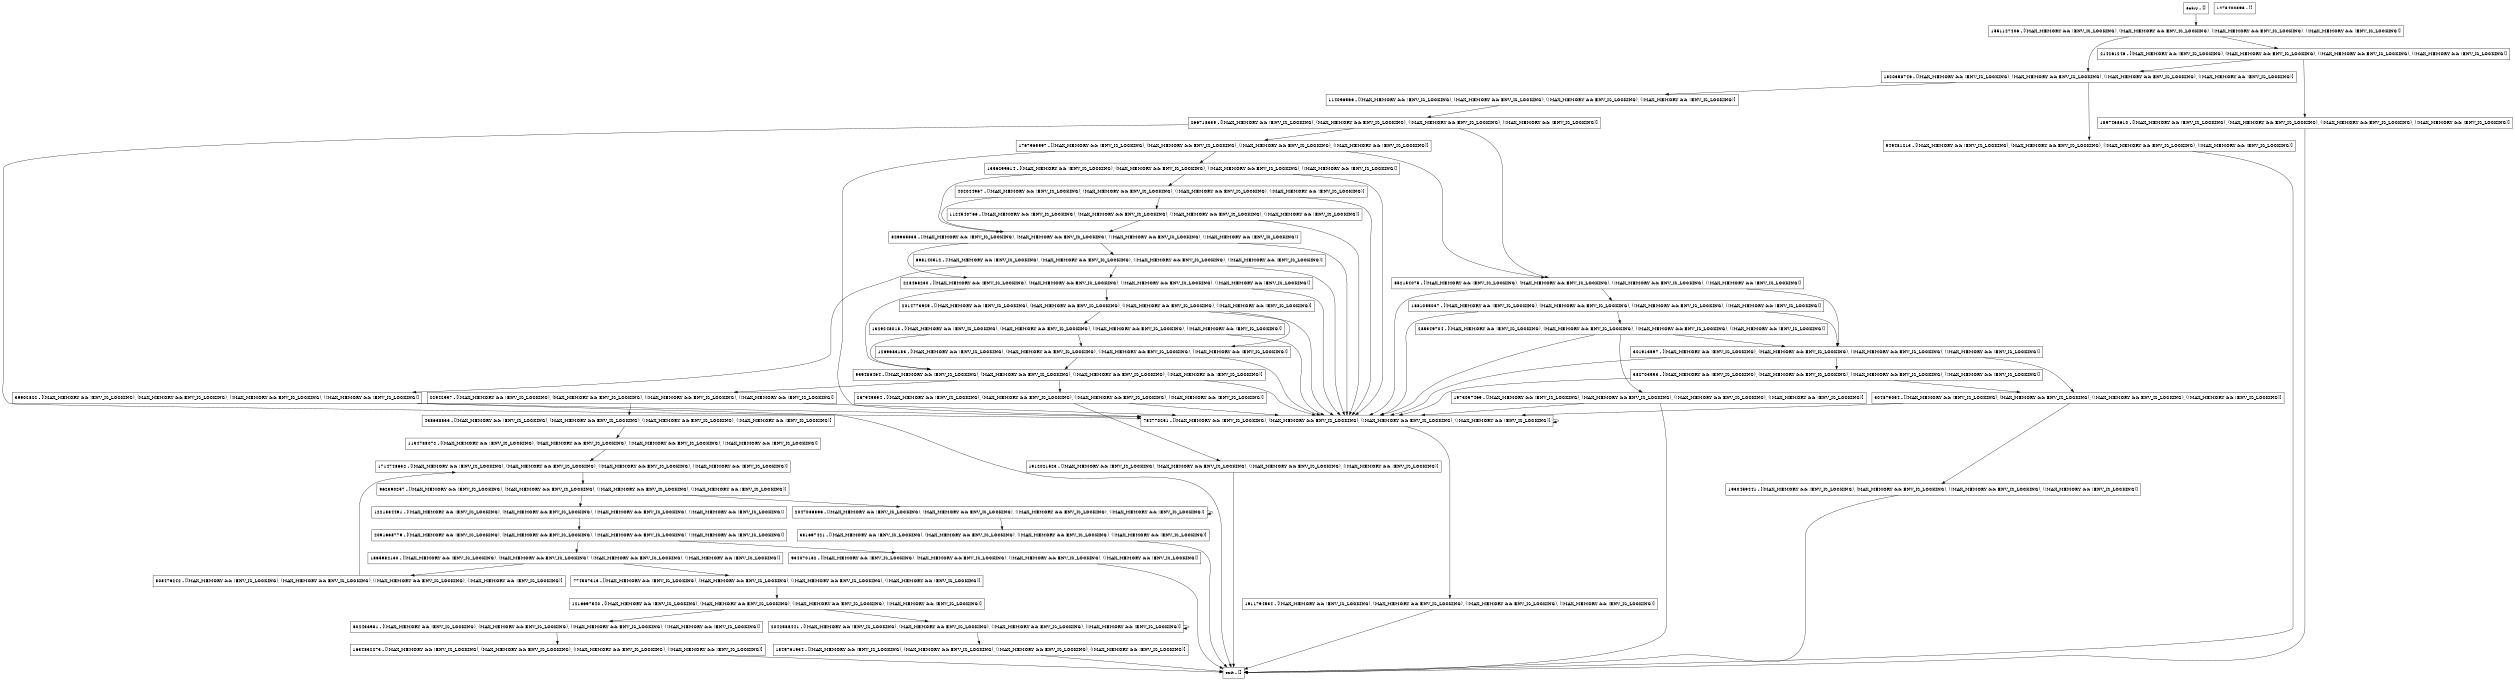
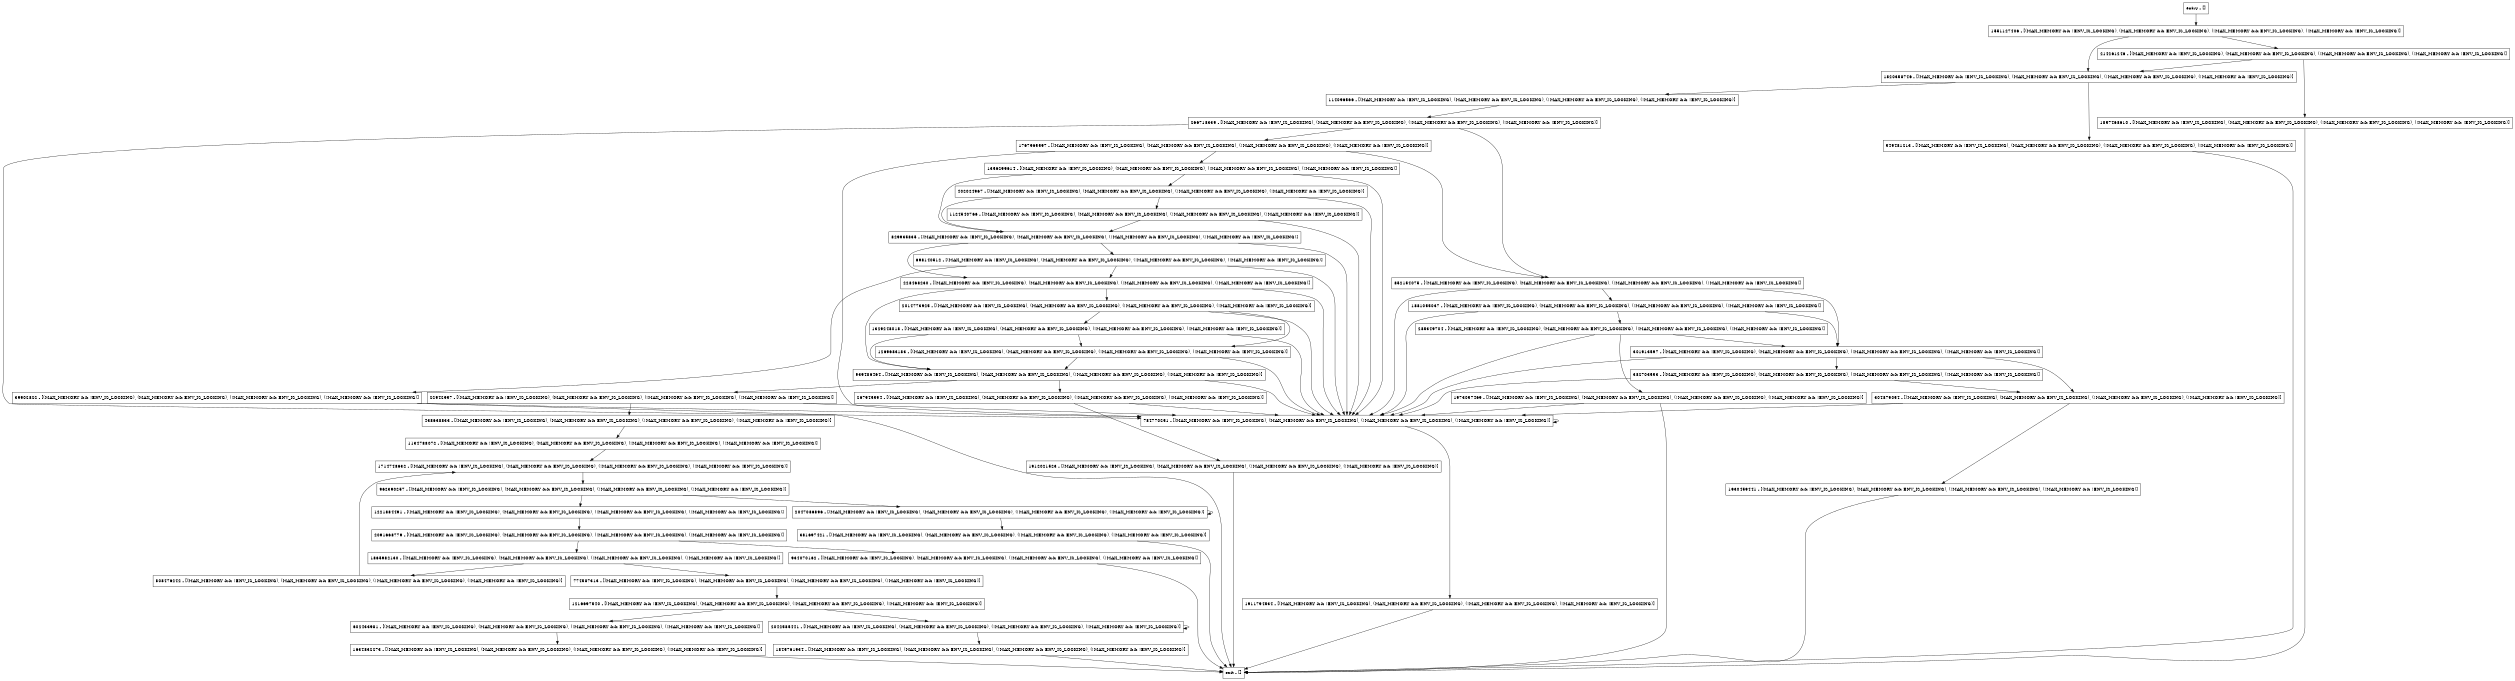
  digraph {
    node [shape=record]
    n1 [label="784770251 - [(MAX_MEMORY && !ENV_IS_LOCKING), (MAX_MEMORY && ENV_IS_LOCKING), (!MAX_MEMORY && ENV_IS_LOCKING), (!MAX_MEMORY && !ENV_IS_LOCKING)]"]
    n2 [label="1911794534 - [(MAX_MEMORY && !ENV_IS_LOCKING), (MAX_MEMORY && ENV_IS_LOCKING), (!MAX_MEMORY && ENV_IS_LOCKING), (!MAX_MEMORY && !ENV_IS_LOCKING)]"]
    n3 [label="1865982130 - [(MAX_MEMORY && !ENV_IS_LOCKING), (MAX_MEMORY && ENV_IS_LOCKING), (!MAX_MEMORY && ENV_IS_LOCKING), (!MAX_MEMORY && !ENV_IS_LOCKING)]"]
    n4 [label="774587313 - [(MAX_MEMORY && !ENV_IS_LOCKING), (MAX_MEMORY && ENV_IS_LOCKING), (!MAX_MEMORY && ENV_IS_LOCKING), (!MAX_MEMORY && !ENV_IS_LOCKING)]"]
    n5 [label="808476242 - [(MAX_MEMORY && !ENV_IS_LOCKING), (MAX_MEMORY && ENV_IS_LOCKING), (!MAX_MEMORY && ENV_IS_LOCKING), (!MAX_MEMORY && !ENV_IS_LOCKING)]"]
    n6 [label="1857468610 - [(MAX_MEMORY && !ENV_IS_LOCKING), (MAX_MEMORY && ENV_IS_LOCKING), (!MAX_MEMORY && ENV_IS_LOCKING), (!MAX_MEMORY && !ENV_IS_LOCKING)]"]
    n7 [label="exit - []"]
    n8 [label="267945594 - [(MAX_MEMORY && !ENV_IS_LOCKING), (MAX_MEMORY && ENV_IS_LOCKING), (!MAX_MEMORY && ENV_IS_LOCKING), (!MAX_MEMORY && !ENV_IS_LOCKING)]"]
    n9 [label="1912021523 - [(MAX_MEMORY && !ENV_IS_LOCKING), (MAX_MEMORY && ENV_IS_LOCKING), (!MAX_MEMORY && ENV_IS_LOCKING), (!MAX_MEMORY && !ENV_IS_LOCKING)]"]
    n10 [label="1845761934 - [(MAX_MEMORY && !ENV_IS_LOCKING), (MAX_MEMORY && ENV_IS_LOCKING), (!MAX_MEMORY && ENV_IS_LOCKING), (!MAX_MEMORY && !ENV_IS_LOCKING)]"]
    n11 [label="962390257 - [(MAX_MEMORY && !ENV_IS_LOCKING), (MAX_MEMORY && ENV_IS_LOCKING), (!MAX_MEMORY && ENV_IS_LOCKING), (!MAX_MEMORY && !ENV_IS_LOCKING)]"]
    n12 [label="1221884491 - [(MAX_MEMORY && !ENV_IS_LOCKING), (MAX_MEMORY && ENV_IS_LOCKING), (!MAX_MEMORY && ENV_IS_LOCKING), (!MAX_MEMORY && !ENV_IS_LOCKING)]"]
    n13 [label="2047086896 - [(MAX_MEMORY && !ENV_IS_LOCKING), (MAX_MEMORY && ENV_IS_LOCKING), (!MAX_MEMORY && ENV_IS_LOCKING), (!MAX_MEMORY && !ENV_IS_LOCKING)]"]
    n14 [label="1767965597 - [(MAX_MEMORY && !ENV_IS_LOCKING), (MAX_MEMORY && ENV_IS_LOCKING), (!MAX_MEMORY && ENV_IS_LOCKING), (!MAX_MEMORY && !ENV_IS_LOCKING)]"]
    n15 [label="1356299614 - [(MAX_MEMORY && !ENV_IS_LOCKING), (MAX_MEMORY && ENV_IS_LOCKING), (!MAX_MEMORY && ENV_IS_LOCKING), (!MAX_MEMORY && !ENV_IS_LOCKING)]"]
    n16 [label="852154075 - [(MAX_MEMORY && !ENV_IS_LOCKING), (MAX_MEMORY && ENV_IS_LOCKING), (!MAX_MEMORY && ENV_IS_LOCKING), (!MAX_MEMORY && !ENV_IS_LOCKING)]"]
    n17 [label="1930459441 - [(MAX_MEMORY && !ENV_IS_LOCKING), (MAX_MEMORY && ENV_IS_LOCKING), (!MAX_MEMORY && ENV_IS_LOCKING), (!MAX_MEMORY && !ENV_IS_LOCKING)]"]
    n18 [label="2091668779 - [(MAX_MEMORY && !ENV_IS_LOCKING), (MAX_MEMORY && ENV_IS_LOCKING), (!MAX_MEMORY && ENV_IS_LOCKING), (!MAX_MEMORY && !ENV_IS_LOCKING)]"]
    n19 [label="1216697540 - [(MAX_MEMORY && !ENV_IS_LOCKING), (MAX_MEMORY && ENV_IS_LOCKING), (!MAX_MEMORY && ENV_IS_LOCKING), (!MAX_MEMORY && !ENV_IS_LOCKING)]"]
    n20 [label="549481213 - [(MAX_MEMORY && !ENV_IS_LOCKING), (MAX_MEMORY && ENV_IS_LOCKING), (!MAX_MEMORY && ENV_IS_LOCKING), (!MAX_MEMORY && !ENV_IS_LOCKING)]"]
    n21 [label="1714748632 - [(MAX_MEMORY && !ENV_IS_LOCKING), (MAX_MEMORY && ENV_IS_LOCKING), (!MAX_MEMORY && ENV_IS_LOCKING), (!MAX_MEMORY && !ENV_IS_LOCKING)]"]
    n22 [label="39902822 - [(MAX_MEMORY && !ENV_IS_LOCKING), (MAX_MEMORY && ENV_IS_LOCKING), (!MAX_MEMORY && ENV_IS_LOCKING), (!MAX_MEMORY && !ENV_IS_LOCKING)]"]
    n23 [label="1973057469 - [(MAX_MEMORY && !ENV_IS_LOCKING), (MAX_MEMORY && ENV_IS_LOCKING), (!MAX_MEMORY && ENV_IS_LOCKING), (!MAX_MEMORY && !ENV_IS_LOCKING)]"]
    n24 [label="698140512 - [(MAX_MEMORY && !ENV_IS_LOCKING), (MAX_MEMORY && ENV_IS_LOCKING), (!MAX_MEMORY && ENV_IS_LOCKING), (!MAX_MEMORY && !ENV_IS_LOCKING)]"]
    n25 [label="228468230 - [(MAX_MEMORY && !ENV_IS_LOCKING), (MAX_MEMORY && ENV_IS_LOCKING), (!MAX_MEMORY && ENV_IS_LOCKING), (!MAX_MEMORY && !ENV_IS_LOCKING)]"]
    n26 [label="381697421 - [(MAX_MEMORY && !ENV_IS_LOCKING), (MAX_MEMORY && ENV_IS_LOCKING), (!MAX_MEMORY && ENV_IS_LOCKING), (!MAX_MEMORY && !ENV_IS_LOCKING)]"]
    n27 [label="214261246 - [(MAX_MEMORY && !ENV_IS_LOCKING), (MAX_MEMORY && ENV_IS_LOCKING), (!MAX_MEMORY && ENV_IS_LOCKING), (!MAX_MEMORY && !ENV_IS_LOCKING)]"]
    n28 [label="1820358746 - [(MAX_MEMORY && !ENV_IS_LOCKING), (MAX_MEMORY && ENV_IS_LOCKING), (!MAX_MEMORY && ENV_IS_LOCKING), (!MAX_MEMORY && !ENV_IS_LOCKING)]"]
    n29 [label="1134788072 - [(MAX_MEMORY && !ENV_IS_LOCKING), (MAX_MEMORY && ENV_IS_LOCKING), (!MAX_MEMORY && ENV_IS_LOCKING), (!MAX_MEMORY && !ENV_IS_LOCKING)]"]
    n30 [label="402024967 - [(MAX_MEMORY && !ENV_IS_LOCKING), (MAX_MEMORY && ENV_IS_LOCKING), (!MAX_MEMORY && ENV_IS_LOCKING), (!MAX_MEMORY && !ENV_IS_LOCKING)]"]
    n31 [label="829935835 - [(MAX_MEMORY && !ENV_IS_LOCKING), (MAX_MEMORY && ENV_IS_LOCKING), (!MAX_MEMORY && ENV_IS_LOCKING), (!MAX_MEMORY && !ENV_IS_LOCKING)]"]
    n32 [label="934070162 - [(MAX_MEMORY && !ENV_IS_LOCKING), (MAX_MEMORY && ENV_IS_LOCKING), (!MAX_MEMORY && ENV_IS_LOCKING), (!MAX_MEMORY && !ENV_IS_LOCKING)]"]
    n33 [label="22942957 - [(MAX_MEMORY && !ENV_IS_LOCKING), (MAX_MEMORY && ENV_IS_LOCKING), (!MAX_MEMORY && ENV_IS_LOCKING), (!MAX_MEMORY && !ENV_IS_LOCKING)]"]
    n34 [label="438638833 - [(MAX_MEMORY && !ENV_IS_LOCKING), (MAX_MEMORY && ENV_IS_LOCKING), (!MAX_MEMORY && ENV_IS_LOCKING), (!MAX_MEMORY && !ENV_IS_LOCKING)]"]
    n35 [label="2014773925 - [(MAX_MEMORY && !ENV_IS_LOCKING), (MAX_MEMORY && ENV_IS_LOCKING), (!MAX_MEMORY && ENV_IS_LOCKING), (!MAX_MEMORY && !ENV_IS_LOCKING)]"]
    n36 [label="1329248018 - [(MAX_MEMORY && !ENV_IS_LOCKING), (MAX_MEMORY && ENV_IS_LOCKING), (!MAX_MEMORY && ENV_IS_LOCKING), (!MAX_MEMORY && !ENV_IS_LOCKING)]"]
    n37 [label="1269683183 - [(MAX_MEMORY && !ENV_IS_LOCKING), (MAX_MEMORY && ENV_IS_LOCKING), (!MAX_MEMORY && ENV_IS_LOCKING), (!MAX_MEMORY && !ENV_IS_LOCKING)]"]
    n38 [label="entry - []"]
    n39 [label="1551127406 - [(MAX_MEMORY && !ENV_IS_LOCKING), (MAX_MEMORY && ENV_IS_LOCKING), (!MAX_MEMORY && ENV_IS_LOCKING), (!MAX_MEMORY && !ENV_IS_LOCKING)]"]
    n40 [label="114096566 - [(MAX_MEMORY && !ENV_IS_LOCKING), (MAX_MEMORY && ENV_IS_LOCKING), (!MAX_MEMORY && ENV_IS_LOCKING), (!MAX_MEMORY && !ENV_IS_LOCKING)]"]
    n41 [label="285349704 - [(MAX_MEMORY && !ENV_IS_LOCKING), (MAX_MEMORY && ENV_IS_LOCKING), (!MAX_MEMORY && ENV_IS_LOCKING), (!MAX_MEMORY && !ENV_IS_LOCKING)]"]
    n42 [label="301913597 - [(MAX_MEMORY && !ENV_IS_LOCKING), (MAX_MEMORY && ENV_IS_LOCKING), (!MAX_MEMORY && ENV_IS_LOCKING), (!MAX_MEMORY && !ENV_IS_LOCKING)]"]
-   n43 [label="1273400893 - []"]
    n44 [label="2042585441 - [(MAX_MEMORY && !ENV_IS_LOCKING), (MAX_MEMORY && ENV_IS_LOCKING), (!MAX_MEMORY && ENV_IS_LOCKING), (!MAX_MEMORY && !ENV_IS_LOCKING)]"]
    n45 [label="1881055037 - [(MAX_MEMORY && !ENV_IS_LOCKING), (MAX_MEMORY && ENV_IS_LOCKING), (!MAX_MEMORY && ENV_IS_LOCKING), (!MAX_MEMORY && !ENV_IS_LOCKING)]"]
    n46 [label="939486464 - [(MAX_MEMORY && !ENV_IS_LOCKING), (MAX_MEMORY && ENV_IS_LOCKING), (!MAX_MEMORY && ENV_IS_LOCKING), (!MAX_MEMORY && !ENV_IS_LOCKING)]"]
    n47 [label="266718339 - [(MAX_MEMORY && !ENV_IS_LOCKING), (MAX_MEMORY && ENV_IS_LOCKING), (!MAX_MEMORY && ENV_IS_LOCKING), (!MAX_MEMORY && !ENV_IS_LOCKING)]"]
    n48 [label="1124540766 - [(MAX_MEMORY && !ENV_IS_LOCKING), (MAX_MEMORY && ENV_IS_LOCKING), (!MAX_MEMORY && ENV_IS_LOCKING), (!MAX_MEMORY && !ENV_IS_LOCKING)]"]
    n49 [label="1634832273 - [(MAX_MEMORY && !ENV_IS_LOCKING), (MAX_MEMORY && ENV_IS_LOCKING), (!MAX_MEMORY && ENV_IS_LOCKING), (!MAX_MEMORY && !ENV_IS_LOCKING)]"]
    n50 [label="602433981 - [(MAX_MEMORY && !ENV_IS_LOCKING), (MAX_MEMORY && ENV_IS_LOCKING), (!MAX_MEMORY && ENV_IS_LOCKING), (!MAX_MEMORY && !ENV_IS_LOCKING)]"]
    n51 [label="304879054 - [(MAX_MEMORY && !ENV_IS_LOCKING), (MAX_MEMORY && ENV_IS_LOCKING), (!MAX_MEMORY && ENV_IS_LOCKING), (!MAX_MEMORY && !ENV_IS_LOCKING)]"]
    n52 [label="382703553 - [(MAX_MEMORY && !ENV_IS_LOCKING), (MAX_MEMORY && ENV_IS_LOCKING), (!MAX_MEMORY && ENV_IS_LOCKING), (!MAX_MEMORY && !ENV_IS_LOCKING)]"]
    n1 -> n1
    n1 -> n2
    n2 -> n7
    n3 -> n4
    n3 -> n5
    n4 -> n19
    n5 -> n21
    n6 -> n7
    n8 -> n1
    n8 -> n9
    n9 -> n7
    n10 -> n7
    n11 -> n12
    n11 -> n13
    n12 -> n18
    n13 -> n13
    n13 -> n26
    n14 -> n1
    n14 -> n15
    n14 -> n16
    n15 -> n1
    n15 -> n30
    n15 -> n31
    n16 -> n1
    n16 -> n42
    n16 -> n45
    n17 -> n7
    n18 -> n3
    n18 -> n32
    n19 -> n44
    n19 -> n50
    n20 -> n7
    n21 -> n11
    n22 -> n1
    n22 -> n7
    n23 -> n1
    n23 -> n7
    n24 -> n1
    n24 -> n22
    n24 -> n25
    n25 -> n1
    n25 -> n35
    n25 -> n46
    n26 -> n7
    n27 -> n6
    n27 -> n28
    n28 -> n20
    n28 -> n40
    n29 -> n21
    n30 -> n1
    n30 -> n31
    n30 -> n48
    n31 -> n1
    n31 -> n24
    n31 -> n25
    n32 -> n7
    n33 -> n1
    n33 -> n34
    n34 -> n29
    n35 -> n1
    n35 -> n36
    n35 -> n37
    n36 -> n1
    n36 -> n37
    n36 -> n46
    n37 -> n1
    n37 -> n46
    n38 -> n39
    n39 -> n27
    n39 -> n28
    n40 -> n47
    n41 -> n1
    n41 -> n23
    n41 -> n42
    n42 -> n1
    n42 -> n51
    n42 -> n52
    n44 -> n10
    n44 -> n44
    n45 -> n1
    n45 -> n41
    n45 -> n42
    n46 -> n1
    n46 -> n8
    n46 -> n33
    n47 -> n1
    n47 -> n14
    n47 -> n16
    n48 -> n1
    n48 -> n31
    n49 -> n7
    n50 -> n49
    n51 -> n1
    n51 -> n17
    n52 -> n1
    n52 -> n51
  }
